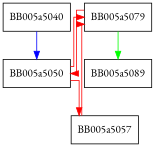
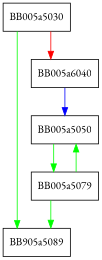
  digraph {
    fontname="EB Garamond"
    splines=ortho
    node [fontname="EB Garamond" shape=box]
    edge [color=green fontname="EB Garamond"]
-   BB005a5089
-   BB005a5040
+   BB005a5030
+   BB005a5089 [label=BB905a5089]
+   BB005a5040 [label=BB005a6040]
    BB005a5050
    BB005a5079
-   BB005a5057
+   BB005a5030 -> BB005a5089
+   BB005a5030 -> BB005a5040 [color=red]
    BB005a5040 -> BB005a5050 [color=blue]
-   BB005a5050 -> BB005a5079 [color=red]
-   BB005a5050 -> BB005a5057 [color=red]
+   BB005a5050 -> BB005a5079
    BB005a5079 -> BB005a5089
-   BB005a5079 -> BB005a5050 [color=red]
-   BB005a5057 -> BB005a5079 [color=red]
+   BB005a5079 -> BB005a5050
  }
